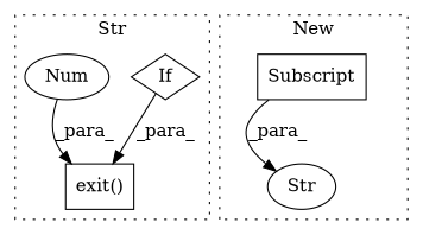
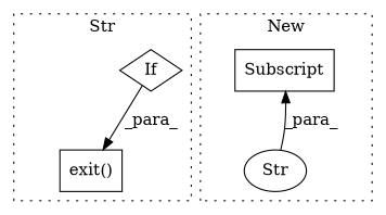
  digraph {
    node [shape=box]
    n1 [a=75 l="9,1" label="exit()" s="1469,1479"]
    n2 [a=96 l=0 label=If s=1144 shape=diamond]
-   n3 [a=76 l=1 label=Num s=1478 shape=ellipse]
    n4 [a=63 l="22,0" label=Subscript s="1156,0"]
    n5 [a=66 l=10 label=Str s=1167 shape=ellipse]
    subgraph cluster_1 {
      label=Str
      style=dotted
      n1
      n2
-     n3
    }
    subgraph cluster_2 {
      label=New
      style=dotted
      n4
      n5
    }
    n2 -> n1 [label=_para_]
-   n3 -> n1 [label=_para_]
-   n4 -> n5 [label=_para_]
+   n5 -> n4 [label=_para_]
  }
